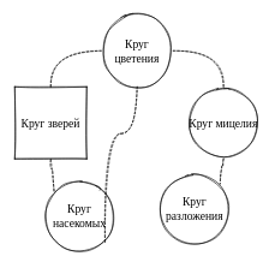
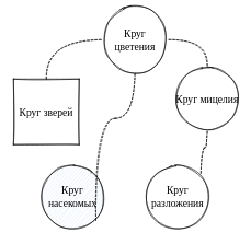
  <mxCell id="0" />
  <mxCell id="1" parent="0" />
- <mxCell id="2" value="Круг цветения" style="ellipse;whiteSpace=wrap;html=1;aspect=fixed;fontFamily=Caveat;fontColor=default;verticalAlign=middle;horizontal=1;sketch=1;fontSource=https%3A%2F%2Ffonts.googleapis.com%2Fcss%3Ffamily%3DCaveat;fontSize=16;" parent="1" vertex="1"><mxGeometry x="140" y="20" width="100" height="100" as="geometry" /></mxCell>
+ <mxCell id="2" value="Круг цветения" style="ellipse;whiteSpace=wrap;html=1;aspect=fixed;fontFamily=Caveat;fontColor=default;verticalAlign=middle;horizontal=1;sketch=1;fontSource=https%3A%2F%2Ffonts.googleapis.com%2Fcss%3Ffamily%3DCaveat;fontSize=16;" parent="1" vertex="1"><mxGeometry x="155" y="10" width="100" height="100" as="geometry" /></mxCell>
  <mxCell id="3" value="Круг зверей" style="whiteSpace=wrap;html=1;aspect=fixed;fontFamily=Caveat;fontColor=default;sketch=1;fontSource=https%3A%2F%2Ffonts.googleapis.com%2Fcss%3Ffamily%3DCaveat;fontSize=16;rounded=0;" parent="1" vertex="1"><mxGeometry x="20" y="120" width="100" height="100" as="geometry" /></mxCell>
- <mxCell id="4" value="Круг мицелия" style="ellipse;whiteSpace=wrap;html=1;aspect=fixed;fontFamily=Caveat;fontColor=default;sketch=1;fontSource=https%3A%2F%2Ffonts.googleapis.com%2Fcss%3Ffamily%3DCaveat;fontSize=16;" parent="1" vertex="1"><mxGeometry x="260" y="120" width="100" height="100" as="geometry" /></mxCell>
- <mxCell id="5" value="Круг разложения" style="ellipse;whiteSpace=wrap;html=1;aspect=fixed;fontFamily=Caveat;fontColor=default;sketch=1;fontSource=https%3A%2F%2Ffonts.googleapis.com%2Fcss%3Ffamily%3DCaveat;fontSize=16;" parent="1" vertex="1"><mxGeometry x="220" y="240" width="100" height="100" as="geometry" /></mxCell>
- <mxCell id="6" value="Круг насекомых" style="ellipse;whiteSpace=wrap;html=1;aspect=fixed;fontFamily=Caveat;fontColor=default;rotation=0;sketch=1;fontSource=https%3A%2F%2Ffonts.googleapis.com%2Fcss%3Ffamily%3DCaveat;fontSize=16;" parent="1" vertex="1"><mxGeometry x="60" y="250" width="100" height="100" as="geometry" /></mxCell>
+ <mxCell id="4" value="Круг мицелия" style="ellipse;whiteSpace=wrap;html=1;aspect=fixed;fontFamily=Caveat;fontColor=default;sketch=1;fontSource=https%3A%2F%2Ffonts.googleapis.com%2Fcss%3Ffamily%3DCaveat;fontSize=16;" parent="1" vertex="1"><mxGeometry x="265" y="100" width="100" height="100" as="geometry" /></mxCell>
+ <mxCell id="5" value="Круг разложения" style="ellipse;whiteSpace=wrap;html=1;aspect=fixed;fontFamily=Caveat;fontColor=default;sketch=1;fontSource=https%3A%2F%2Ffonts.googleapis.com%2Fcss%3Ffamily%3DCaveat;fontSize=16;" parent="1" vertex="1"><mxGeometry x="220" y="250" width="100" height="100" as="geometry" /></mxCell>
+ <mxCell id="6" value="Круг насекомых" style="ellipse;whiteSpace=wrap;html=1;aspect=fixed;fontFamily=Caveat;fontColor=default;rotation=0;sketch=1;fontSource=https%3A%2F%2Ffonts.googleapis.com%2Fcss%3Ffamily%3DCaveat;fontSize=16;fillColor=#dae8fc;" parent="1" vertex="1"><mxGeometry x="60" y="250" width="100" height="100" as="geometry" /></mxCell>
  <mxCell id="7" value="" style="endArrow=none;html=1;rounded=0;fontFamily=Caveat;fontColor=default;exitX=0.5;exitY=0;exitDx=0;exitDy=0;entryX=0;entryY=0.5;entryDx=0;entryDy=0;dashed=1;sketch=1;fontSource=https%3A%2F%2Ffonts.googleapis.com%2Fcss%3Ffamily%3DCaveat;fontSize=16;edgeStyle=orthogonalEdgeStyle;curved=1;" parent="1" source="3" target="2" edge="1"><mxGeometry width="50" height="50" relative="1" as="geometry"><mxPoint x="140" y="210" as="sourcePoint" /><mxPoint x="190" y="160" as="targetPoint" /></mxGeometry></mxCell>
  <mxCell id="8" value="" style="endArrow=none;html=1;rounded=0;fontFamily=Caveat;fontColor=default;exitX=1;exitY=1;exitDx=0;exitDy=0;dashed=1;sketch=1;fontSource=https%3A%2F%2Ffonts.googleapis.com%2Fcss%3Ffamily%3DCaveat;fontSize=16;edgeStyle=orthogonalEdgeStyle;curved=1;" parent="1" source="6" target="2" edge="1"><mxGeometry width="50" height="50" relative="1" as="geometry"><mxPoint x="140" y="210" as="sourcePoint" /><mxPoint x="190" y="160" as="targetPoint" /></mxGeometry></mxCell>
  <mxCell id="9" value="" style="endArrow=none;html=1;rounded=0;fontFamily=Caveat;fontColor=default;exitX=0.5;exitY=1;exitDx=0;exitDy=0;entryX=1;entryY=0;entryDx=0;entryDy=0;dashed=1;sketch=1;fontSource=https%3A%2F%2Ffonts.googleapis.com%2Fcss%3Ffamily%3DCaveat;fontSize=16;edgeStyle=orthogonalEdgeStyle;curved=1;" parent="1" source="4" target="5" edge="1"><mxGeometry width="50" height="50" relative="1" as="geometry"><mxPoint x="140" y="210" as="sourcePoint" /><mxPoint x="190" y="160" as="targetPoint" /></mxGeometry></mxCell>
- <mxCell id="10" value="" style="endArrow=none;html=1;rounded=0;fontFamily=Caveat;fontColor=default;entryX=0.5;entryY=1;entryDx=0;entryDy=0;exitX=0;exitY=0;exitDx=0;exitDy=0;dashed=1;sketch=1;fontSource=https%3A%2F%2Ffonts.googleapis.com%2Fcss%3Ffamily%3DCaveat;fontSize=16;edgeStyle=orthogonalEdgeStyle;curved=1;" parent="1" source="6" target="3" edge="1"><mxGeometry width="50" height="50" relative="1" as="geometry"><mxPoint x="140" y="210" as="sourcePoint" /><mxPoint x="190" y="160" as="targetPoint" /></mxGeometry></mxCell>
  <mxCell id="11" value="" style="endArrow=none;html=1;rounded=0;fontFamily=Caveat;fontColor=default;entryX=1;entryY=0.5;entryDx=0;entryDy=0;exitX=0.5;exitY=0;exitDx=0;exitDy=0;dashed=1;sketch=1;fontSource=https%3A%2F%2Ffonts.googleapis.com%2Fcss%3Ffamily%3DCaveat;fontSize=16;edgeStyle=orthogonalEdgeStyle;curved=1;" parent="1" source="4" target="2" edge="1"><mxGeometry width="50" height="50" relative="1" as="geometry"><mxPoint x="140" y="210" as="sourcePoint" /><mxPoint x="190" y="160" as="targetPoint" /></mxGeometry></mxCell>
